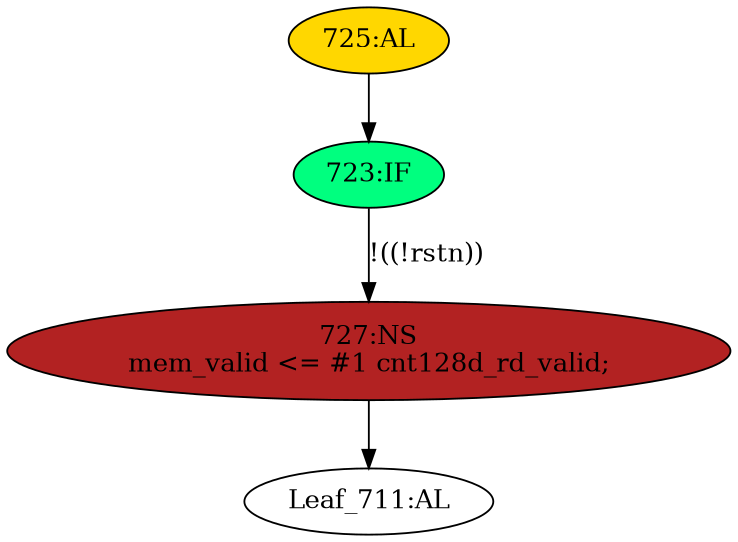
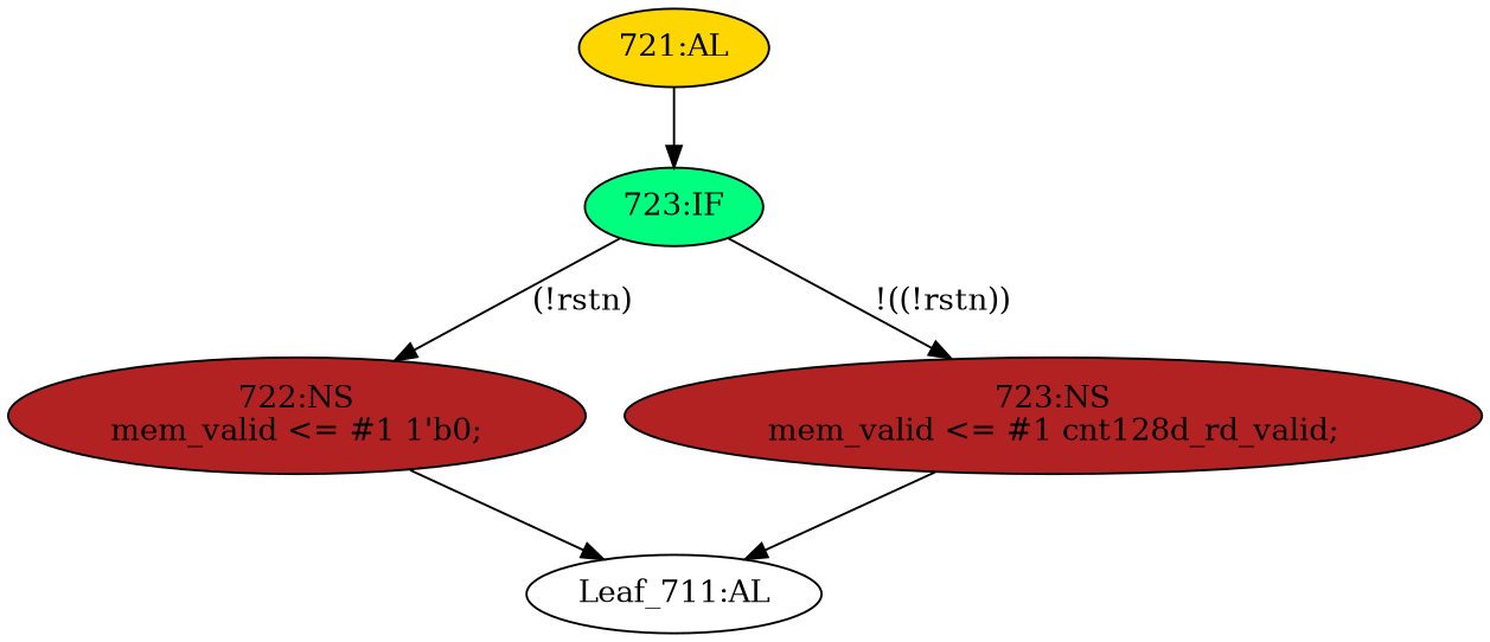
  strict digraph {
    node [fillcolor=firebrick statements="[]" style=filled typ=NonblockingSubstitution]
    edge [cond="[]" lineno=None]
    n1 [ast="<pyverilog.vparser.ast.IfStatement object at 0x7f9d7dd3e490>" fillcolor=springgreen label="723:IF" typ=IfStatement]
-   n3 [ast="<pyverilog.vparser.ast.NonblockingSubstitution object at 0x7f9d7db95cd0>" label="727:NS\nmem_valid <= #1 cnt128d_rd_valid;" statements="[<pyverilog.vparser.ast.NonblockingSubstitution object at 0x7f9d7db95cd0>]"]
+   n2 [ast="<pyverilog.vparser.ast.NonblockingSubstitution object at 0x7f9d7db6b4d0>" label="722:NS\nmem_valid <= #1 1'b0;" statements="[<pyverilog.vparser.ast.NonblockingSubstitution object at 0x7f9d7db6b4d0>]"]
+   n3 [ast="<pyverilog.vparser.ast.NonblockingSubstitution object at 0x7f9d7db95cd0>" label="723:NS\nmem_valid <= #1 cnt128d_rd_valid;" statements="[<pyverilog.vparser.ast.NonblockingSubstitution object at 0x7f9d7db95cd0>]"]
    n4 [def_var="['mem_valid']" label="Leaf_711:AL" fillcolor="" statements="" style="" typ=""]
-   n5 [ast="<pyverilog.vparser.ast.Always object at 0x7f9d7db6bed0>" clk_sens=False fillcolor=gold label="725:AL" sens="['sclk', 'rstn']" typ=Always use_var="['cnt128d_rd_valid', 'rstn']"]
+   n5 [ast="<pyverilog.vparser.ast.Always object at 0x7f9d7db6bed0>" clk_sens=False fillcolor=gold label="721:AL" sens="['sclk', 'rstn']" typ=Always use_var="['cnt128d_rd_valid', 'rstn']"]
+   n1 -> n2 [cond="['rstn']" label="(!rstn)" lineno=722]
    n1 -> n3 [cond="['rstn']" label="!((!rstn))" lineno=722]
+   n2 -> n4
    n3 -> n4
    n5 -> n1
  }
